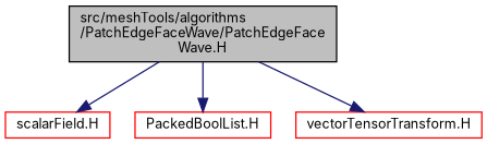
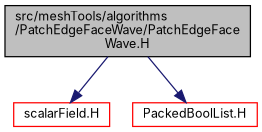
  digraph {
    fontname=Inter
    node [color=red fontname=Inter fontsize=10 shape=record]
    edge [color=midnightblue fontname=Inter fontsize=10 labelfontname=Helvetica labelfontsize=10 style=solid]
    n1 [color=black fillcolor=grey75 fontcolor=black height=0.2 label="src/meshTools/algorithms\l/PatchEdgeFaceWave/PatchEdgeFace\lWave.H" style=filled width=0.4]
    n2 [height=0.2 label="scalarField.H" width=0.4]
    n3 [height=0.2 label="PackedBoolList.H" width=0.4]
-   n4 [height=0.2 label="vectorTensorTransform.H" width=0.4]
    n1 -> n2
    n1 -> n3
-   n1 -> n4
  }
